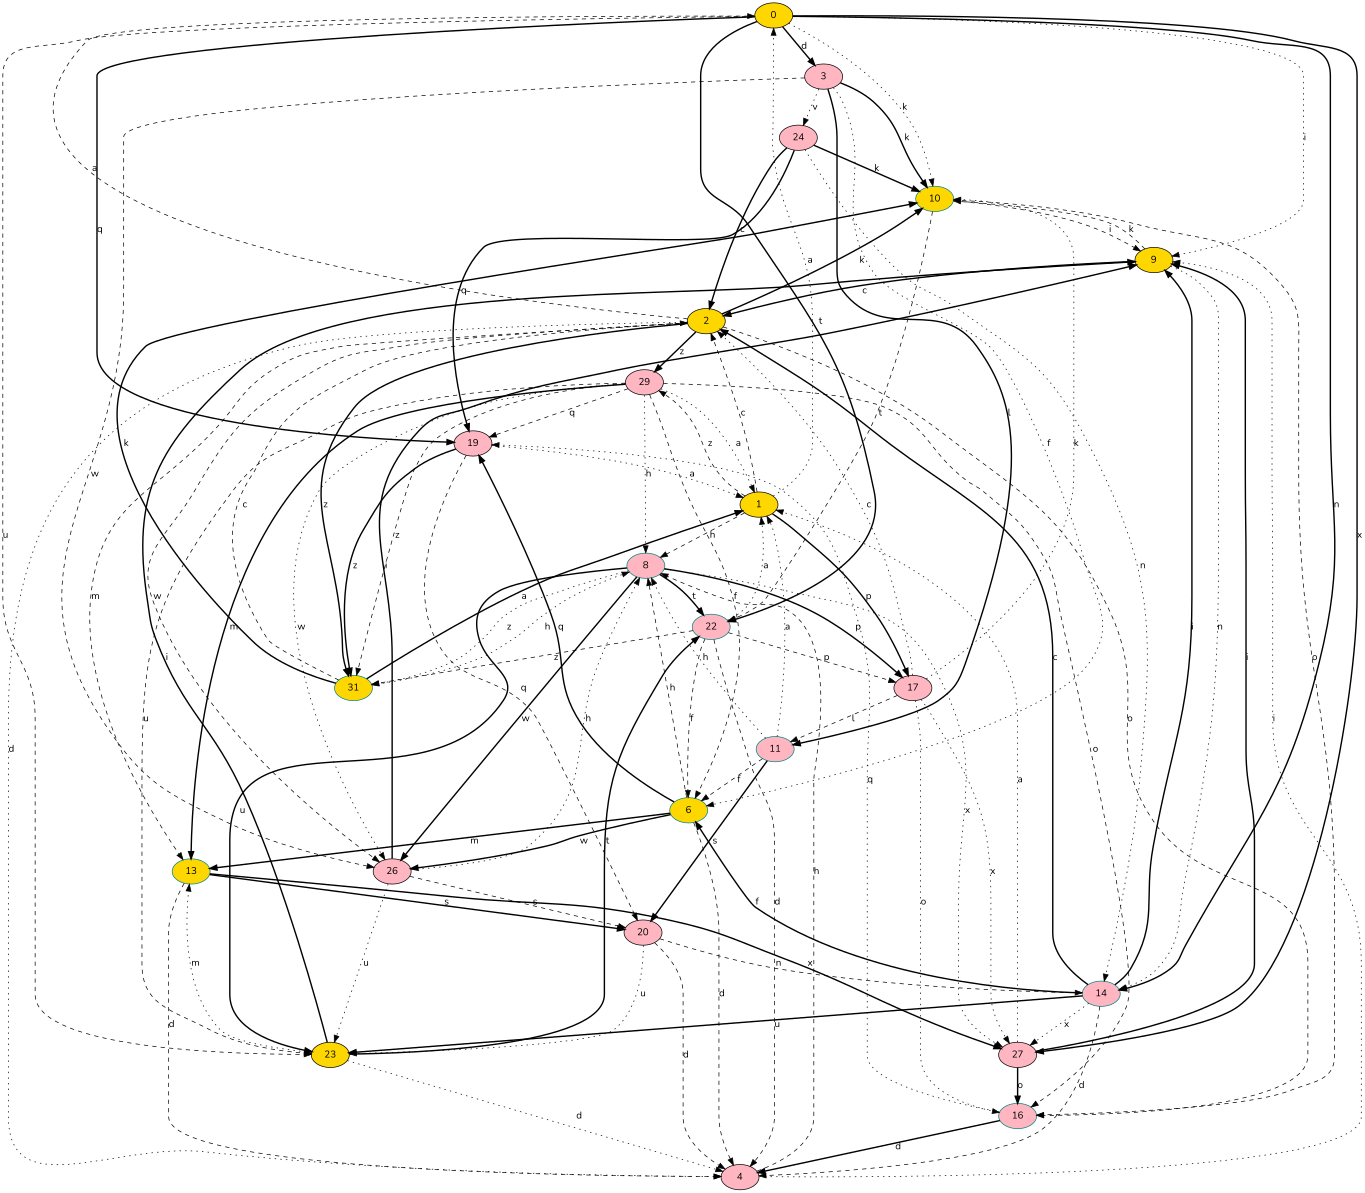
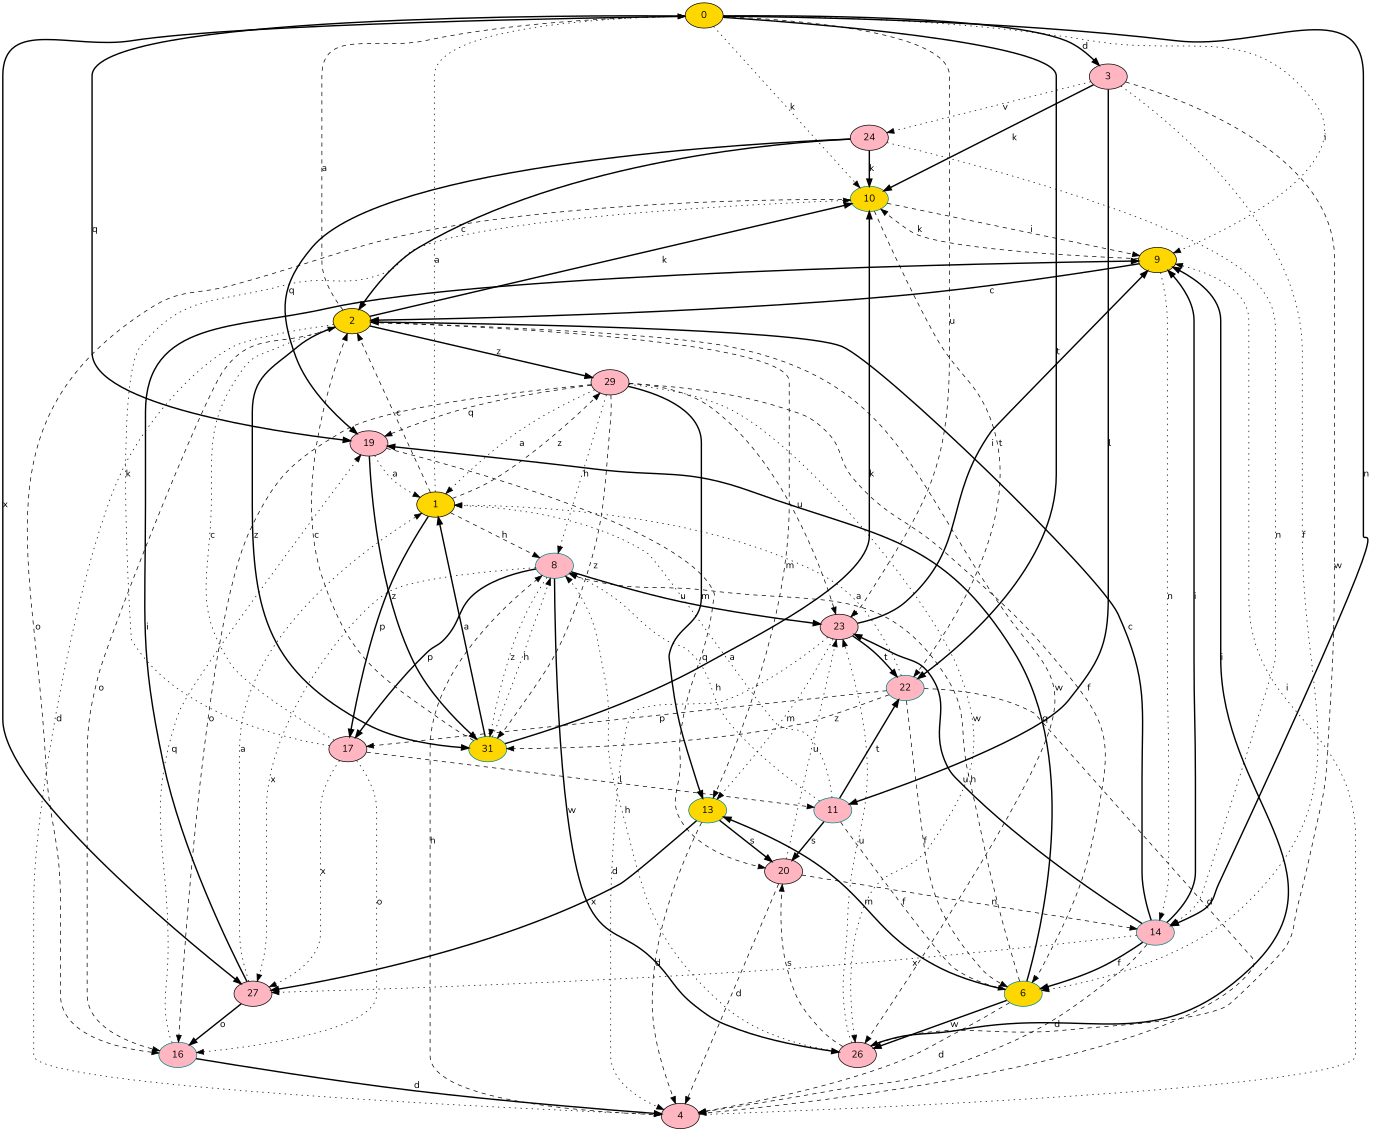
  strict digraph {
    fontname=Nunito
    node [color=black fillcolor=lightpink fontname=Nunito style=filled]
    edge [fontname=Nunito style=bold]
    0 [fillcolor=gold]
    3
    9 [fillcolor=gold]
    10 [color=teal fillcolor=gold]
    14 [color=teal]
    19
    22 [color=teal]
-   23 [fillcolor=gold]
+   23
    27
    26
    6 [color=teal fillcolor=gold]
    11 [color=teal]
    24
    2 [fillcolor=gold]
    16 [color=teal]
    4
    1 [fillcolor=gold]
    31 [color=teal fillcolor=gold]
    20
    17
    13 [color=teal fillcolor=gold]
    8 [color=teal]
    29
    0 -> 3 [label=d]
    0 -> 9 [label=i style=dotted]
    0 -> 10 [label=k style=dotted]
    0 -> 14 [label=n]
    0 -> 19 [label=q]
    0 -> 22 [label=t]
    0 -> 23 [label=u style=dashed]
    0 -> 27 [label=x]
    3 -> 10 [label=k]
    3 -> 26 [label=w style=dashed]
    3 -> 6 [label=f style=dotted]
    3 -> 11 [label=l]
    3 -> 24 [label=v style=dotted]
    9 -> 10 [label=k style=dashed]
    9 -> 14 [label=n style=dotted]
    9 -> 2 [label=c]
    10 -> 9 [label=i style=dashed]
    10 -> 22 [label=t style=dashed]
    10 -> 16 [label=o style=dashed]
    14 -> 9 [label=i]
    14 -> 23 [label=u]
    14 -> 27 [label=x style=dotted]
    14 -> 6 [label=f]
    14 -> 2 [label=c]
    14 -> 4 [label=d style=dashed]
    19 -> 1 [label=a style=dotted]
    19 -> 31 [label=z]
    19 -> 20 [label=q style=dashed]
    22 -> 6 [label=f style=dashed]
    22 -> 4 [label=d style=dashed]
    22 -> 1 [label=a style=dotted]
    22 -> 31 [label=z style=dashed]
    22 -> 17 [label=p style=dashed]
    23 -> 9 [label=i]
    23 -> 22 [label=t]
    23 -> 4 [label=d style=dotted]
    23 -> 13 [label=m style=dotted]
    27 -> 9 [label=i]
    27 -> 16 [label=o]
    27 -> 1 [label=a style=dotted]
    26 -> 9 [label=i]
    26 -> 23 [label=u style=dotted]
    26 -> 20 [label=s style=dashed]
    26 -> 8 [label=h style=dotted]
    6 -> 19 [label=q]
    6 -> 26 [label=w]
    6 -> 4 [label=d style=dashed]
    6 -> 13 [label=m]
    6 -> 8 [label=h style=dashed]
    11 -> 6 [label=f style=dashed]
    11 -> 1 [label=a style=dotted]
    11 -> 20 [label=s]
    11 -> 8 [label=h style=dotted]
    24 -> 10 [label=k]
    24 -> 14 [label=n style=dotted]
    24 -> 19 [label=q]
    24 -> 2 [label=c]
    2 -> 0 [label=a style=dashed]
    2 -> 10 [label=k]
    2 -> 26 [label=w style=dashed]
    2 -> 16 [label=o style=dashed]
    2 -> 4 [label=d style=dotted]
    2 -> 31 [label=z]
    2 -> 13 [label=m style=dashed]
    2 -> 29 [label=z]
    16 -> 19 [label=q style=dotted]
    16 -> 4 [label=d]
    4 -> 9 [label=i style=dotted]
    4 -> 8 [label=h style=dashed]
    1 -> 0 [label=a style=dotted]
    1 -> 2 [label=c style=dashed]
    1 -> 17 [label=p]
    1 -> 8 [label=h style=dashed]
    1 -> 29 [label=z style=dashed]
    31 -> 10 [label=k]
    31 -> 2 [label=c style=dashed]
    31 -> 1 [label=a]
    31 -> 8 [label=h style=dotted]
    20 -> 14 [label=n style=dashed]
    20 -> 23 [label=u style=dotted]
    20 -> 4 [label=d style=dashed]
    17 -> 10 [label=k style=dotted]
    17 -> 27 [label=x style=dotted]
    17 -> 11 [label=l style=dashed]
    17 -> 2 [label=c style=dotted]
    17 -> 16 [label=o style=dotted]
    13 -> 27 [label=x]
    13 -> 4 [label=d style=dashed]
    13 -> 20 [label=s]
-   8 -> 22 [label=t]
+   11 -> 22 [label=t]
    8 -> 23 [label=u]
    8 -> 27 [label=x style=dotted]
    8 -> 26 [label=w]
    8 -> 31 [label=z style=dotted]
    8 -> 17 [label=p]
    29 -> 19 [label=q style=dashed]
    29 -> 23 [label=u style=dashed]
    29 -> 26 [label=w style=dotted]
    29 -> 6 [label=f style=dashed]
    29 -> 16 [label=o style=dashed]
    29 -> 1 [label=a style=dotted]
    29 -> 31 [label=z style=dashed]
    29 -> 13 [label=m]
    29 -> 8 [label=h style=dotted]
  }
